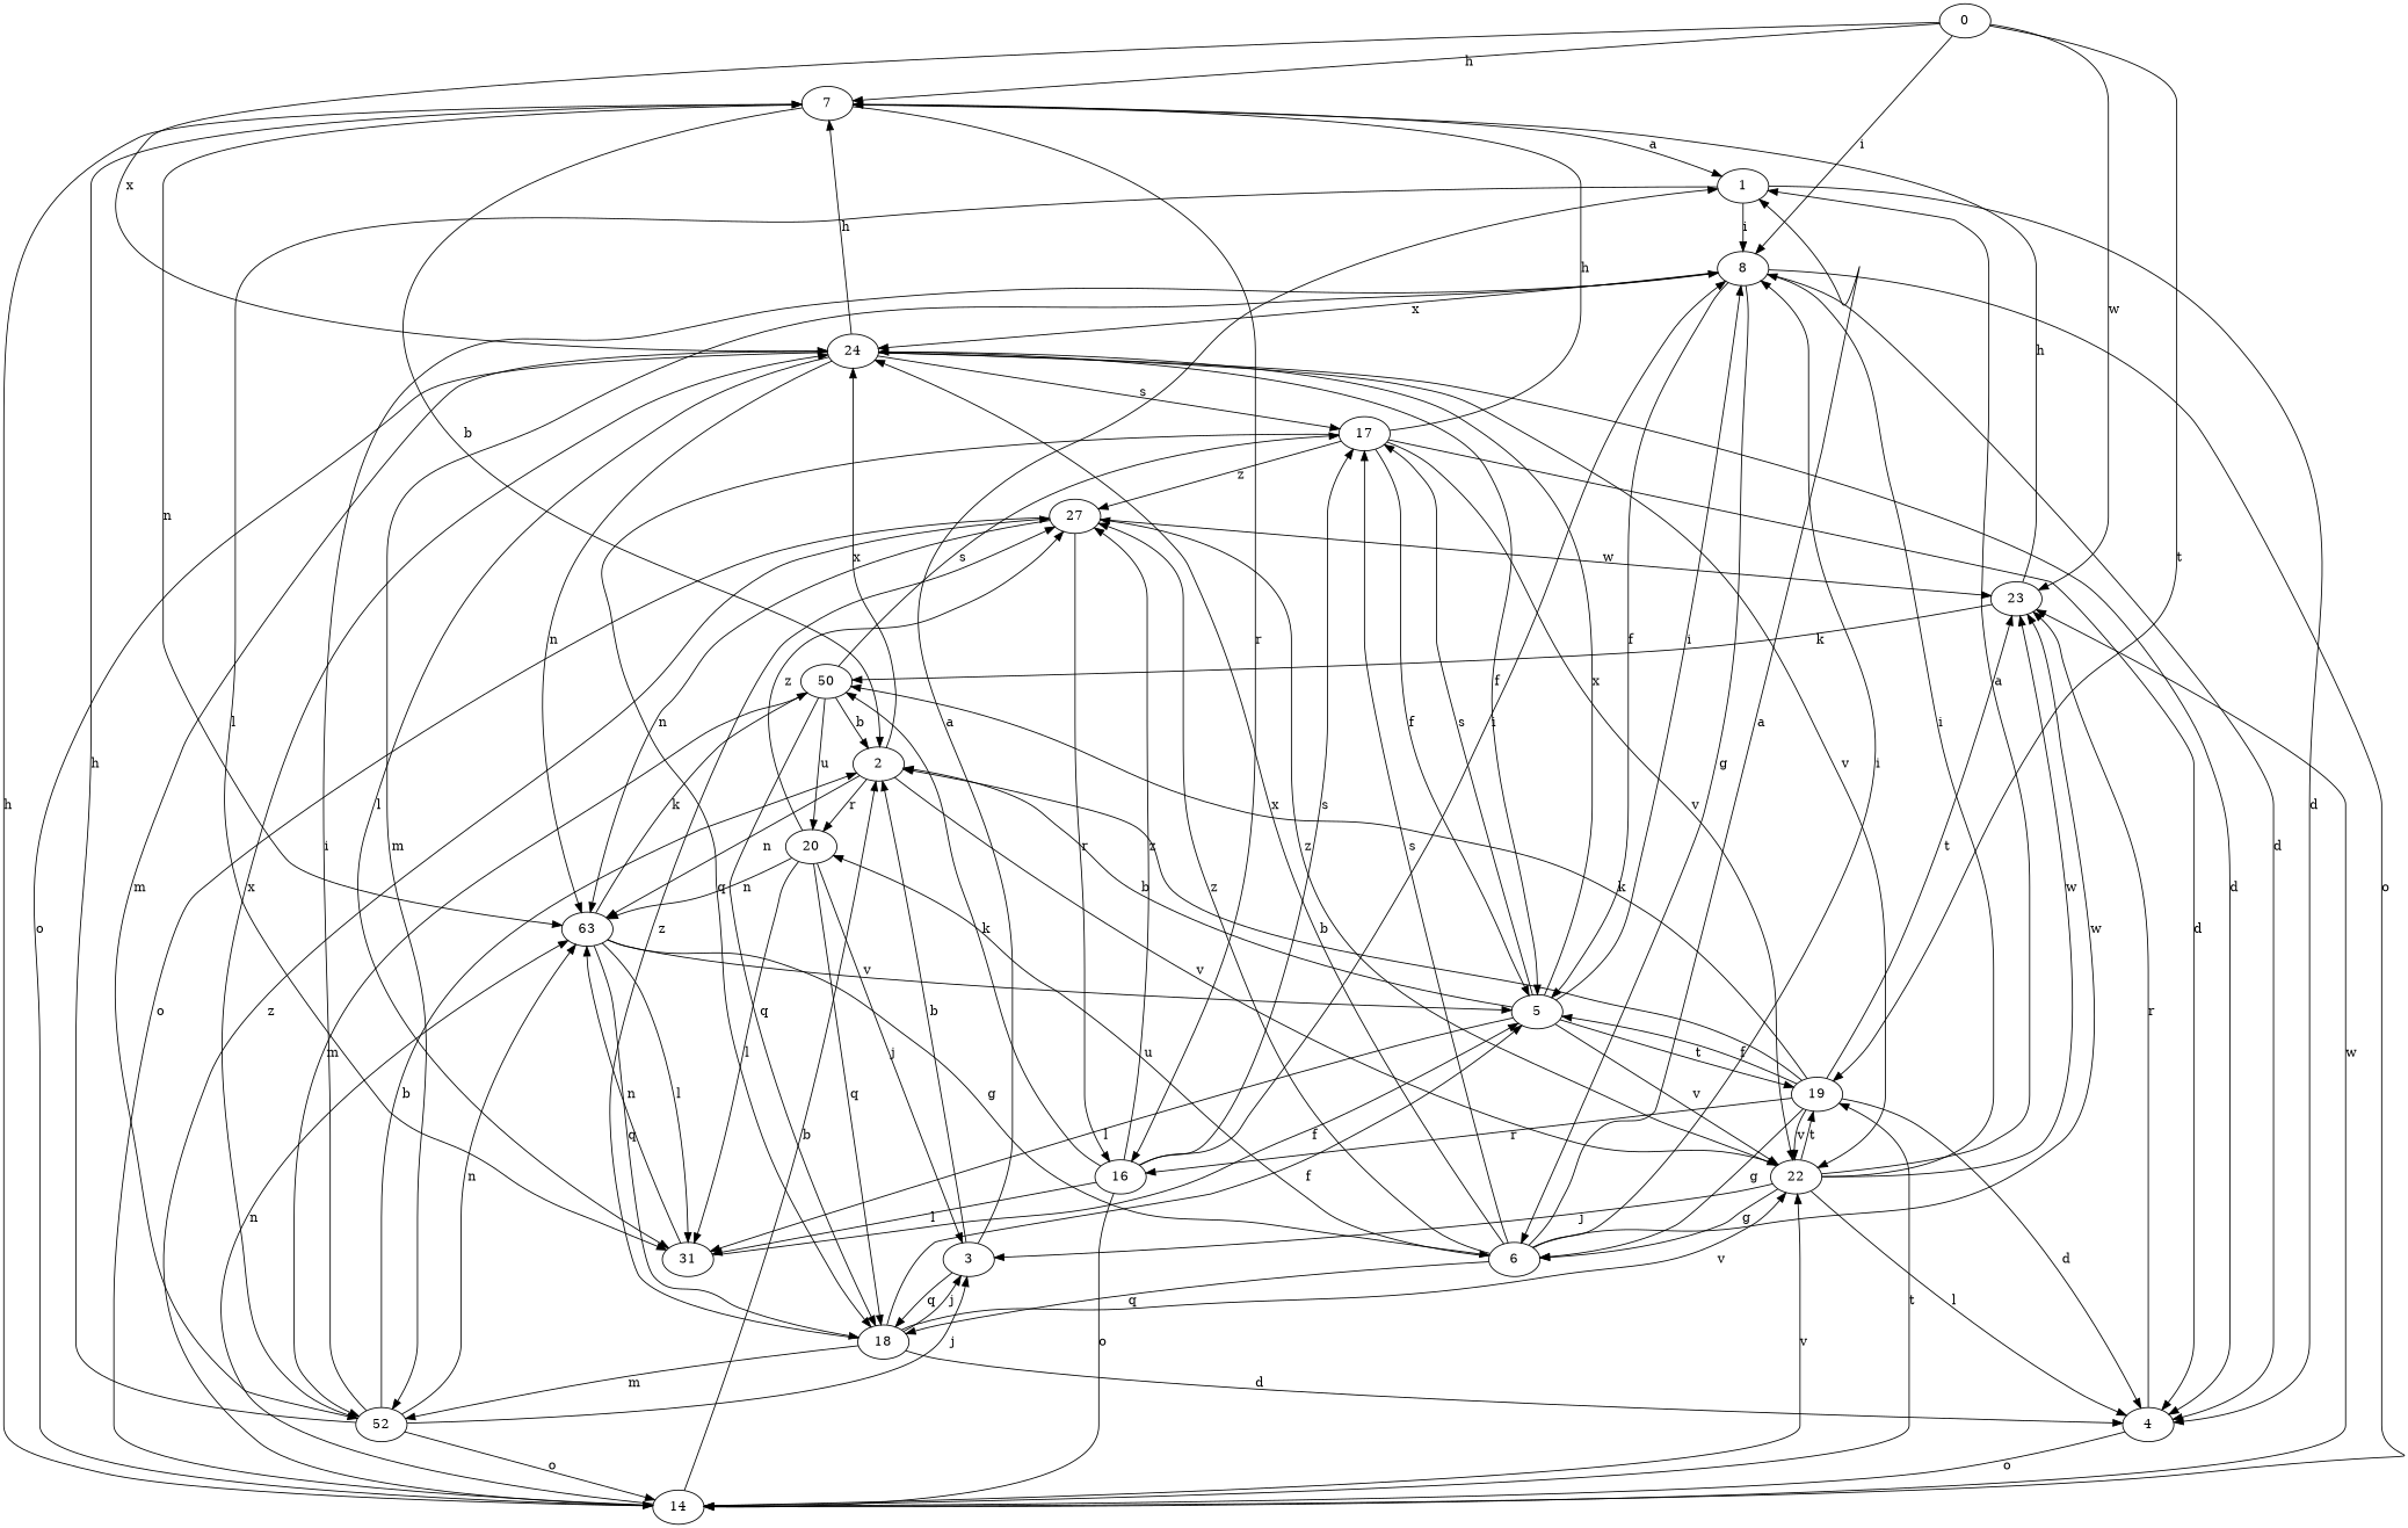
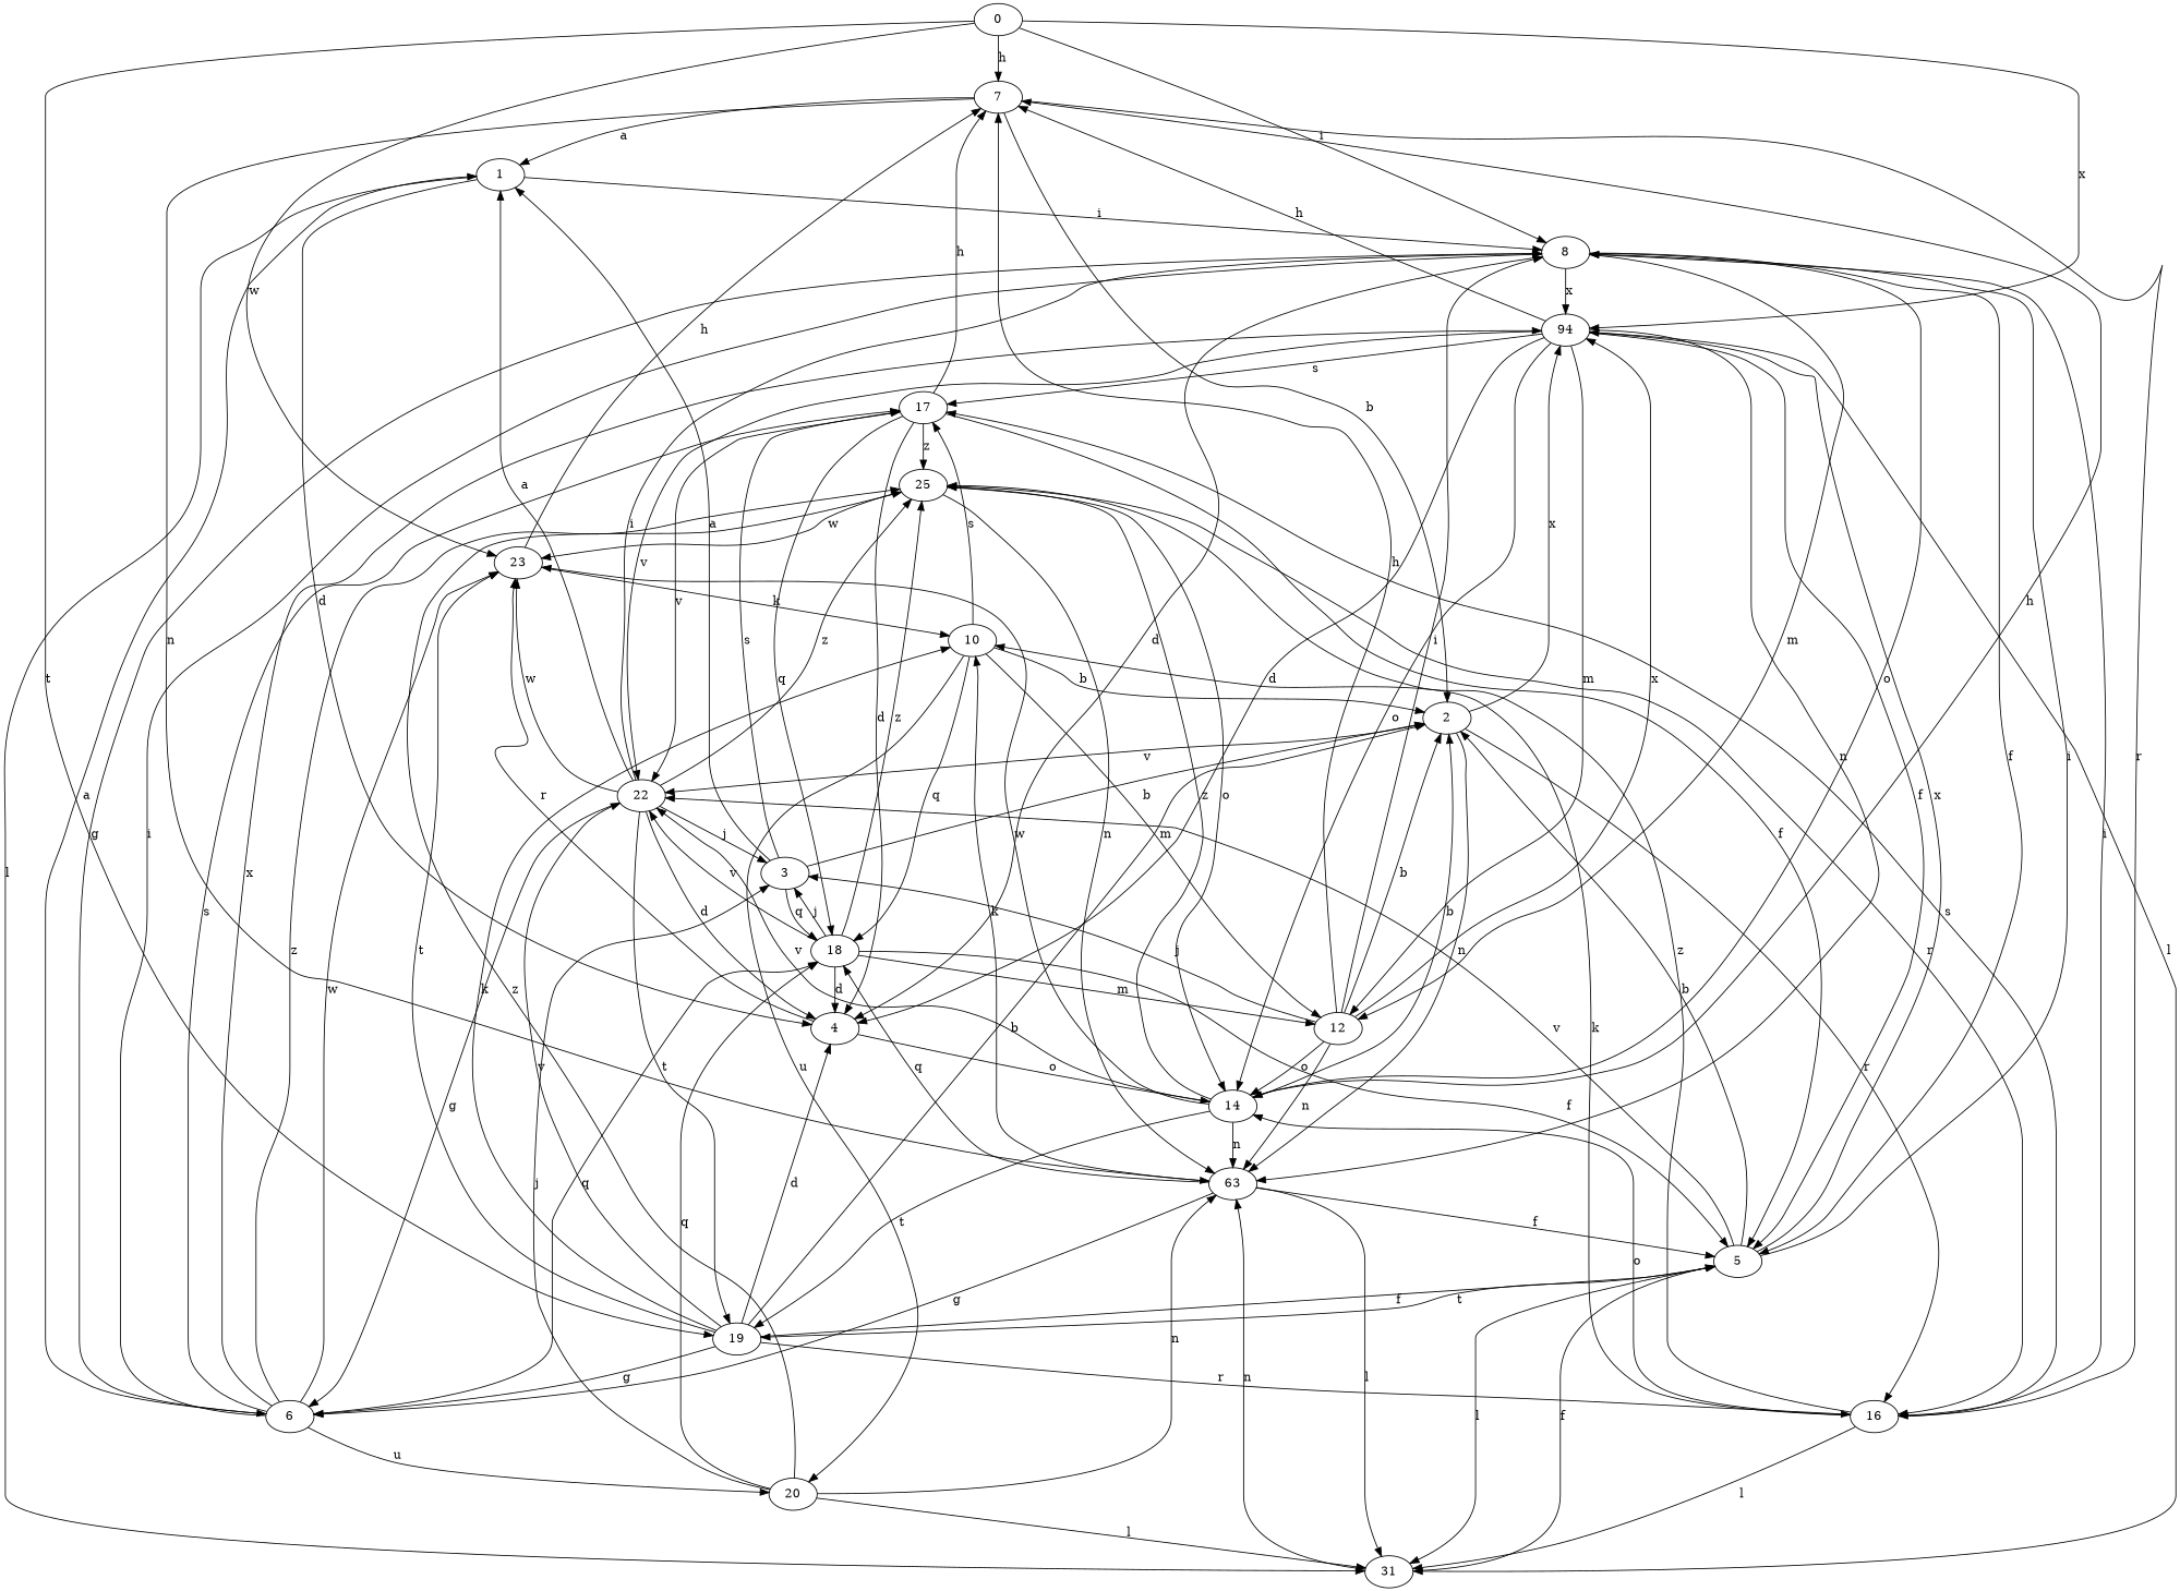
  strict digraph {
    0
    7
    8
    19
    23
-   24
+   24 [label=94]
    1
    2
    n9 [label=63]
    16
    4
    14
    5
    6
-   12 [label=52]
+   12
    22
-   10 [label=50]
+   10
    n18 [label=31]
    17
    n20 [label=18]
-   25 [label=27]
+   25
    n22 [label=3]
    20
    0 -> 7 [label=h]
    0 -> 8 [label=i]
    0 -> 19 [label=t]
    0 -> 23 [label=w]
    0 -> 24 [label=x]
    7 -> 1 [label=a]
    7 -> 2 [label=b]
    7 -> n9 [label=n]
    7 -> 16 [label=r]
    8 -> 24 [label=x]
    8 -> 4 [label=d]
    8 -> 14 [label=o]
    8 -> 5 [label=f]
    8 -> 6 [label=g]
    8 -> 12 [label=m]
    19 -> 23 [label=t]
    19 -> 2 [label=b]
    19 -> 16 [label=r]
    19 -> 4 [label=d]
    19 -> 5 [label=f]
    19 -> 6 [label=g]
    19 -> 22 [label=v]
    19 -> 10 [label=k]
    23 -> 7 [label=h]
    23 -> 10 [label=k]
    24 -> 7 [label=h]
    24 -> n9 [label=n]
    24 -> 4 [label=d]
    24 -> 14 [label=o]
    24 -> 5 [label=f]
    24 -> 12 [label=m]
    24 -> 22 [label=v]
    24 -> n18 [label=l]
    24 -> 17 [label=s]
    1 -> 8 [label=i]
    1 -> 4 [label=d]
    1 -> n18 [label=l]
    2 -> 24 [label=x]
    2 -> n9 [label=n]
-   2 -> 20 [label=r]
+   2 -> 16 [label=r]
    2 -> 22 [label=v]
-   n9 -> 5 [label=v]
+   n9 -> 5 [label=f]
    n9 -> 6 [label=g]
    n9 -> 10 [label=k]
    n9 -> n18 [label=l]
    n9 -> n20 [label=q]
    16 -> 8 [label=i]
    16 -> 14 [label=o]
    16 -> 10 [label=k]
    16 -> n18 [label=l]
    16 -> 17 [label=s]
    16 -> 25 [label=z]
    4 -> 23 [label=r]
    4 -> 14 [label=o]
    14 -> 7 [label=h]
    14 -> 19 [label=t]
    14 -> 23 [label=w]
    14 -> 2 [label=b]
    14 -> n9 [label=n]
    14 -> 22 [label=v]
    14 -> 25 [label=z]
    5 -> 8 [label=i]
    5 -> 19 [label=t]
    5 -> 24 [label=x]
    5 -> 2 [label=b]
    5 -> 22 [label=v]
    5 -> n18 [label=l]
-   5 -> 17 [label=s]
+   n22 -> 17 [label=s]
    6 -> 8 [label=i]
    6 -> 23 [label=w]
    6 -> 24 [label=x]
    6 -> 1 [label=a]
    6 -> 17 [label=s]
    6 -> n20 [label=q]
    6 -> 25 [label=z]
    6 -> 20 [label=u]
    12 -> 7 [label=h]
    12 -> 8 [label=i]
    12 -> 24 [label=x]
    12 -> 2 [label=b]
    12 -> n9 [label=n]
    12 -> 14 [label=o]
    12 -> n22 [label=j]
    22 -> 8 [label=i]
    22 -> 19 [label=t]
    22 -> 23 [label=w]
    22 -> 1 [label=a]
-   22 -> 4 [label=l]
+   22 -> 4 [label=d]
    22 -> 6 [label=g]
    22 -> 25 [label=z]
    22 -> n22 [label=j]
    10 -> 2 [label=b]
    10 -> 12 [label=m]
    10 -> 17 [label=s]
    10 -> n20 [label=q]
    10 -> 20 [label=u]
    n18 -> n9 [label=n]
    n18 -> 5 [label=f]
    17 -> 7 [label=h]
    17 -> 4 [label=d]
    17 -> 5 [label=f]
    17 -> 22 [label=v]
    17 -> n20 [label=q]
    17 -> 25 [label=z]
    n20 -> 4 [label=d]
    n20 -> 5 [label=f]
    n20 -> 12 [label=m]
    n20 -> 22 [label=v]
    n20 -> 25 [label=z]
    n20 -> n22 [label=j]
    25 -> 23 [label=w]
    25 -> n9 [label=n]
    25 -> 16 [label=r]
    25 -> 14 [label=o]
    n22 -> 1 [label=a]
    n22 -> 2 [label=b]
    n22 -> n20 [label=q]
    20 -> n9 [label=n]
    20 -> n18 [label=l]
    20 -> n20 [label=q]
    20 -> 25 [label=z]
    20 -> n22 [label=j]
  }
